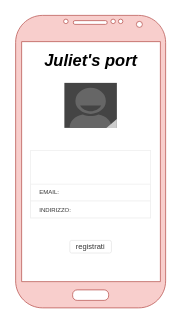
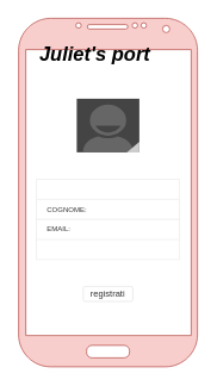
  <mxCell id="0" />
  <mxCell id="1" parent="0" />
  <mxCell id="2" value="" style="verticalLabelPosition=bottom;verticalAlign=top;html=1;shadow=0;dashed=0;strokeWidth=1;shape=mxgraph.android.phone2;strokeColor=#b85450;fillColor=#f8cecc;" vertex="1" parent="1"><mxGeometry x="20" y="20" width="200" height="390" as="geometry" /></mxCell>
  <mxCell id="3" value="" style="verticalLabelPosition=bottom;verticalAlign=top;html=1;shadow=0;dashed=0;strokeWidth=1;shape=mxgraph.android.contact_badge_normal;" vertex="1" parent="1"><mxGeometry x="85" y="110" width="70" height="60" as="geometry" /></mxCell>
  <mxCell id="4" value="registrati" style="rounded=1;html=1;shadow=0;dashed=0;whiteSpace=wrap;fontSize=10;fillColor=#ffffff;align=center;strokeColor=#E6E6E6;fontColor=#333333;" vertex="1" parent="1"><mxGeometry x="92.25" y="320" width="55.5" height="16.88" as="geometry" /></mxCell>
- <mxCell id="5" value="&lt;font style=&quot;font-size: 22px&quot;&gt;&lt;i&gt;Juliet's port&lt;/i&gt;&lt;/font&gt;" style="text;html=1;fontSize=24;fontStyle=1;verticalAlign=middle;align=center;" vertex="1" parent="1"><mxGeometry x="52" y="60" width="136" height="40" as="geometry" /></mxCell>
+ <mxCell id="5" value="&lt;font style=&quot;font-size: 22px&quot;&gt;&lt;i&gt;Juliet's port&lt;/i&gt;&lt;/font&gt;" style="text;html=1;fontSize=24;fontStyle=1;verticalAlign=middle;align=center;" vertex="1" parent="1"><mxGeometry x="37" y="40" width="136" height="40" as="geometry" /></mxCell>
  <mxCell id="6" value="" style="strokeWidth=1;html=1;shadow=0;dashed=0;shape=mxgraph.android.rrect;rSize=0;strokeColor=#eeeeee;fillColor=#ffffff;gradientColor=none;" vertex="1" parent="1"><mxGeometry x="40" y="200" width="160" height="90" as="geometry" /></mxCell>
+ <mxCell id="7" value="COGNOME:" style="strokeColor=inherit;fillColor=inherit;gradientColor=inherit;strokeWidth=1;html=1;shadow=0;dashed=0;shape=mxgraph.android.rrect;rSize=0;align=left;spacingLeft=10;fontSize=8;fontColor=#333333;" vertex="1" parent="6"><mxGeometry y="22.5" width="160" height="22.5" as="geometry" /></mxCell>
  <mxCell id="8" value="EMAIL:" style="strokeColor=inherit;fillColor=inherit;gradientColor=inherit;strokeWidth=1;html=1;shadow=0;dashed=0;shape=mxgraph.android.rrect;rSize=0;align=left;spacingLeft=10;fontSize=8;fontColor=#333333;" vertex="1" parent="6"><mxGeometry y="45" width="160" height="22.5" as="geometry" /></mxCell>
- <mxCell id="9" value="INDIRIZZO:" style="strokeColor=inherit;fillColor=inherit;gradientColor=inherit;strokeWidth=1;html=1;shadow=0;dashed=0;shape=mxgraph.android.rrect;rSize=0;align=left;spacingLeft=10;fontSize=8;fontColor=#333333;" vertex="1" parent="6"><mxGeometry y="67.5" width="160" height="22.5" as="geometry" /></mxCell>
